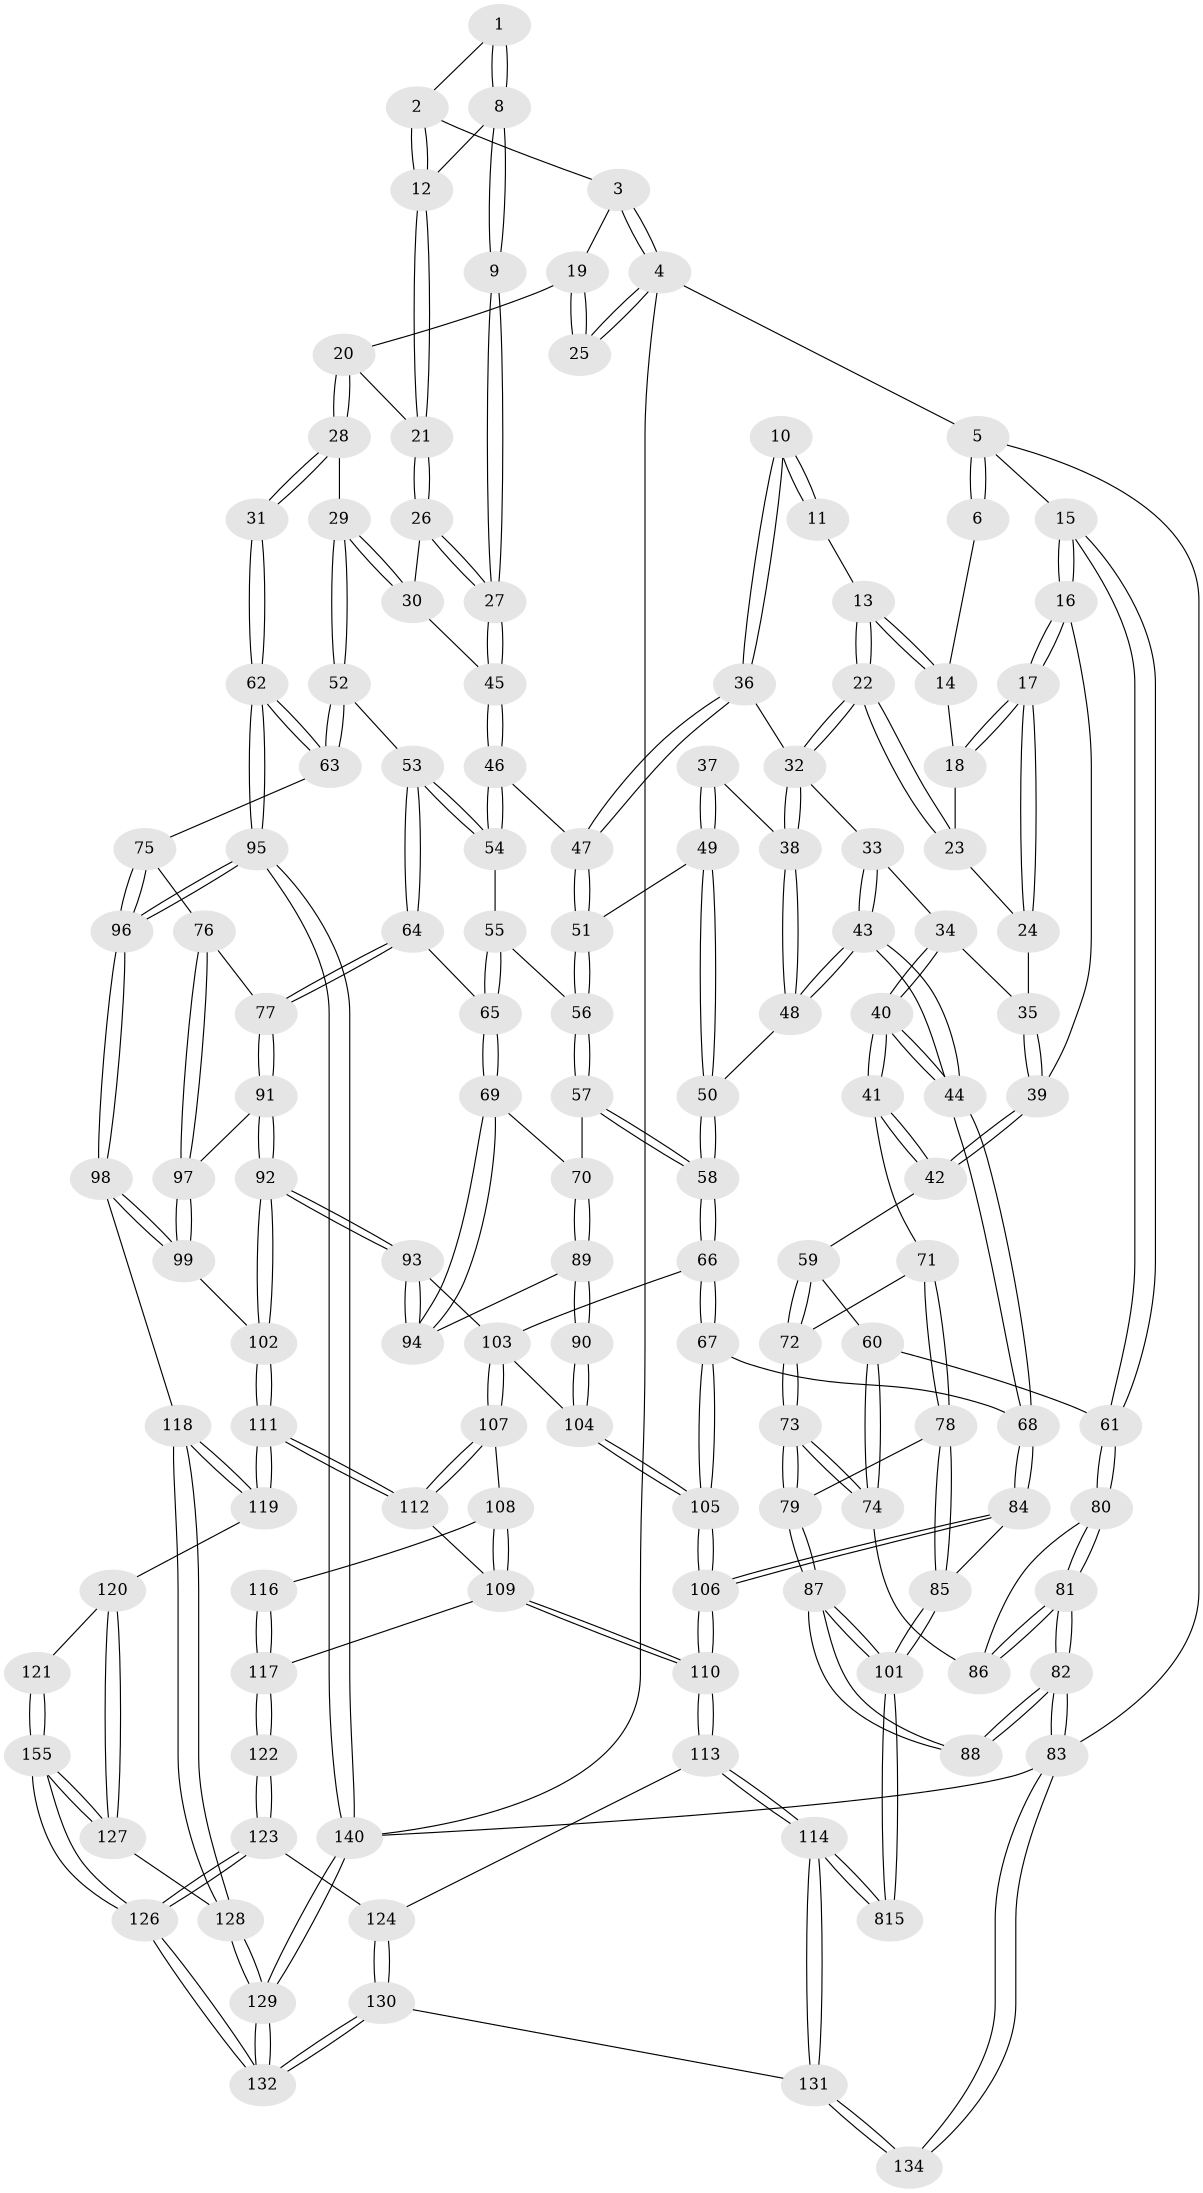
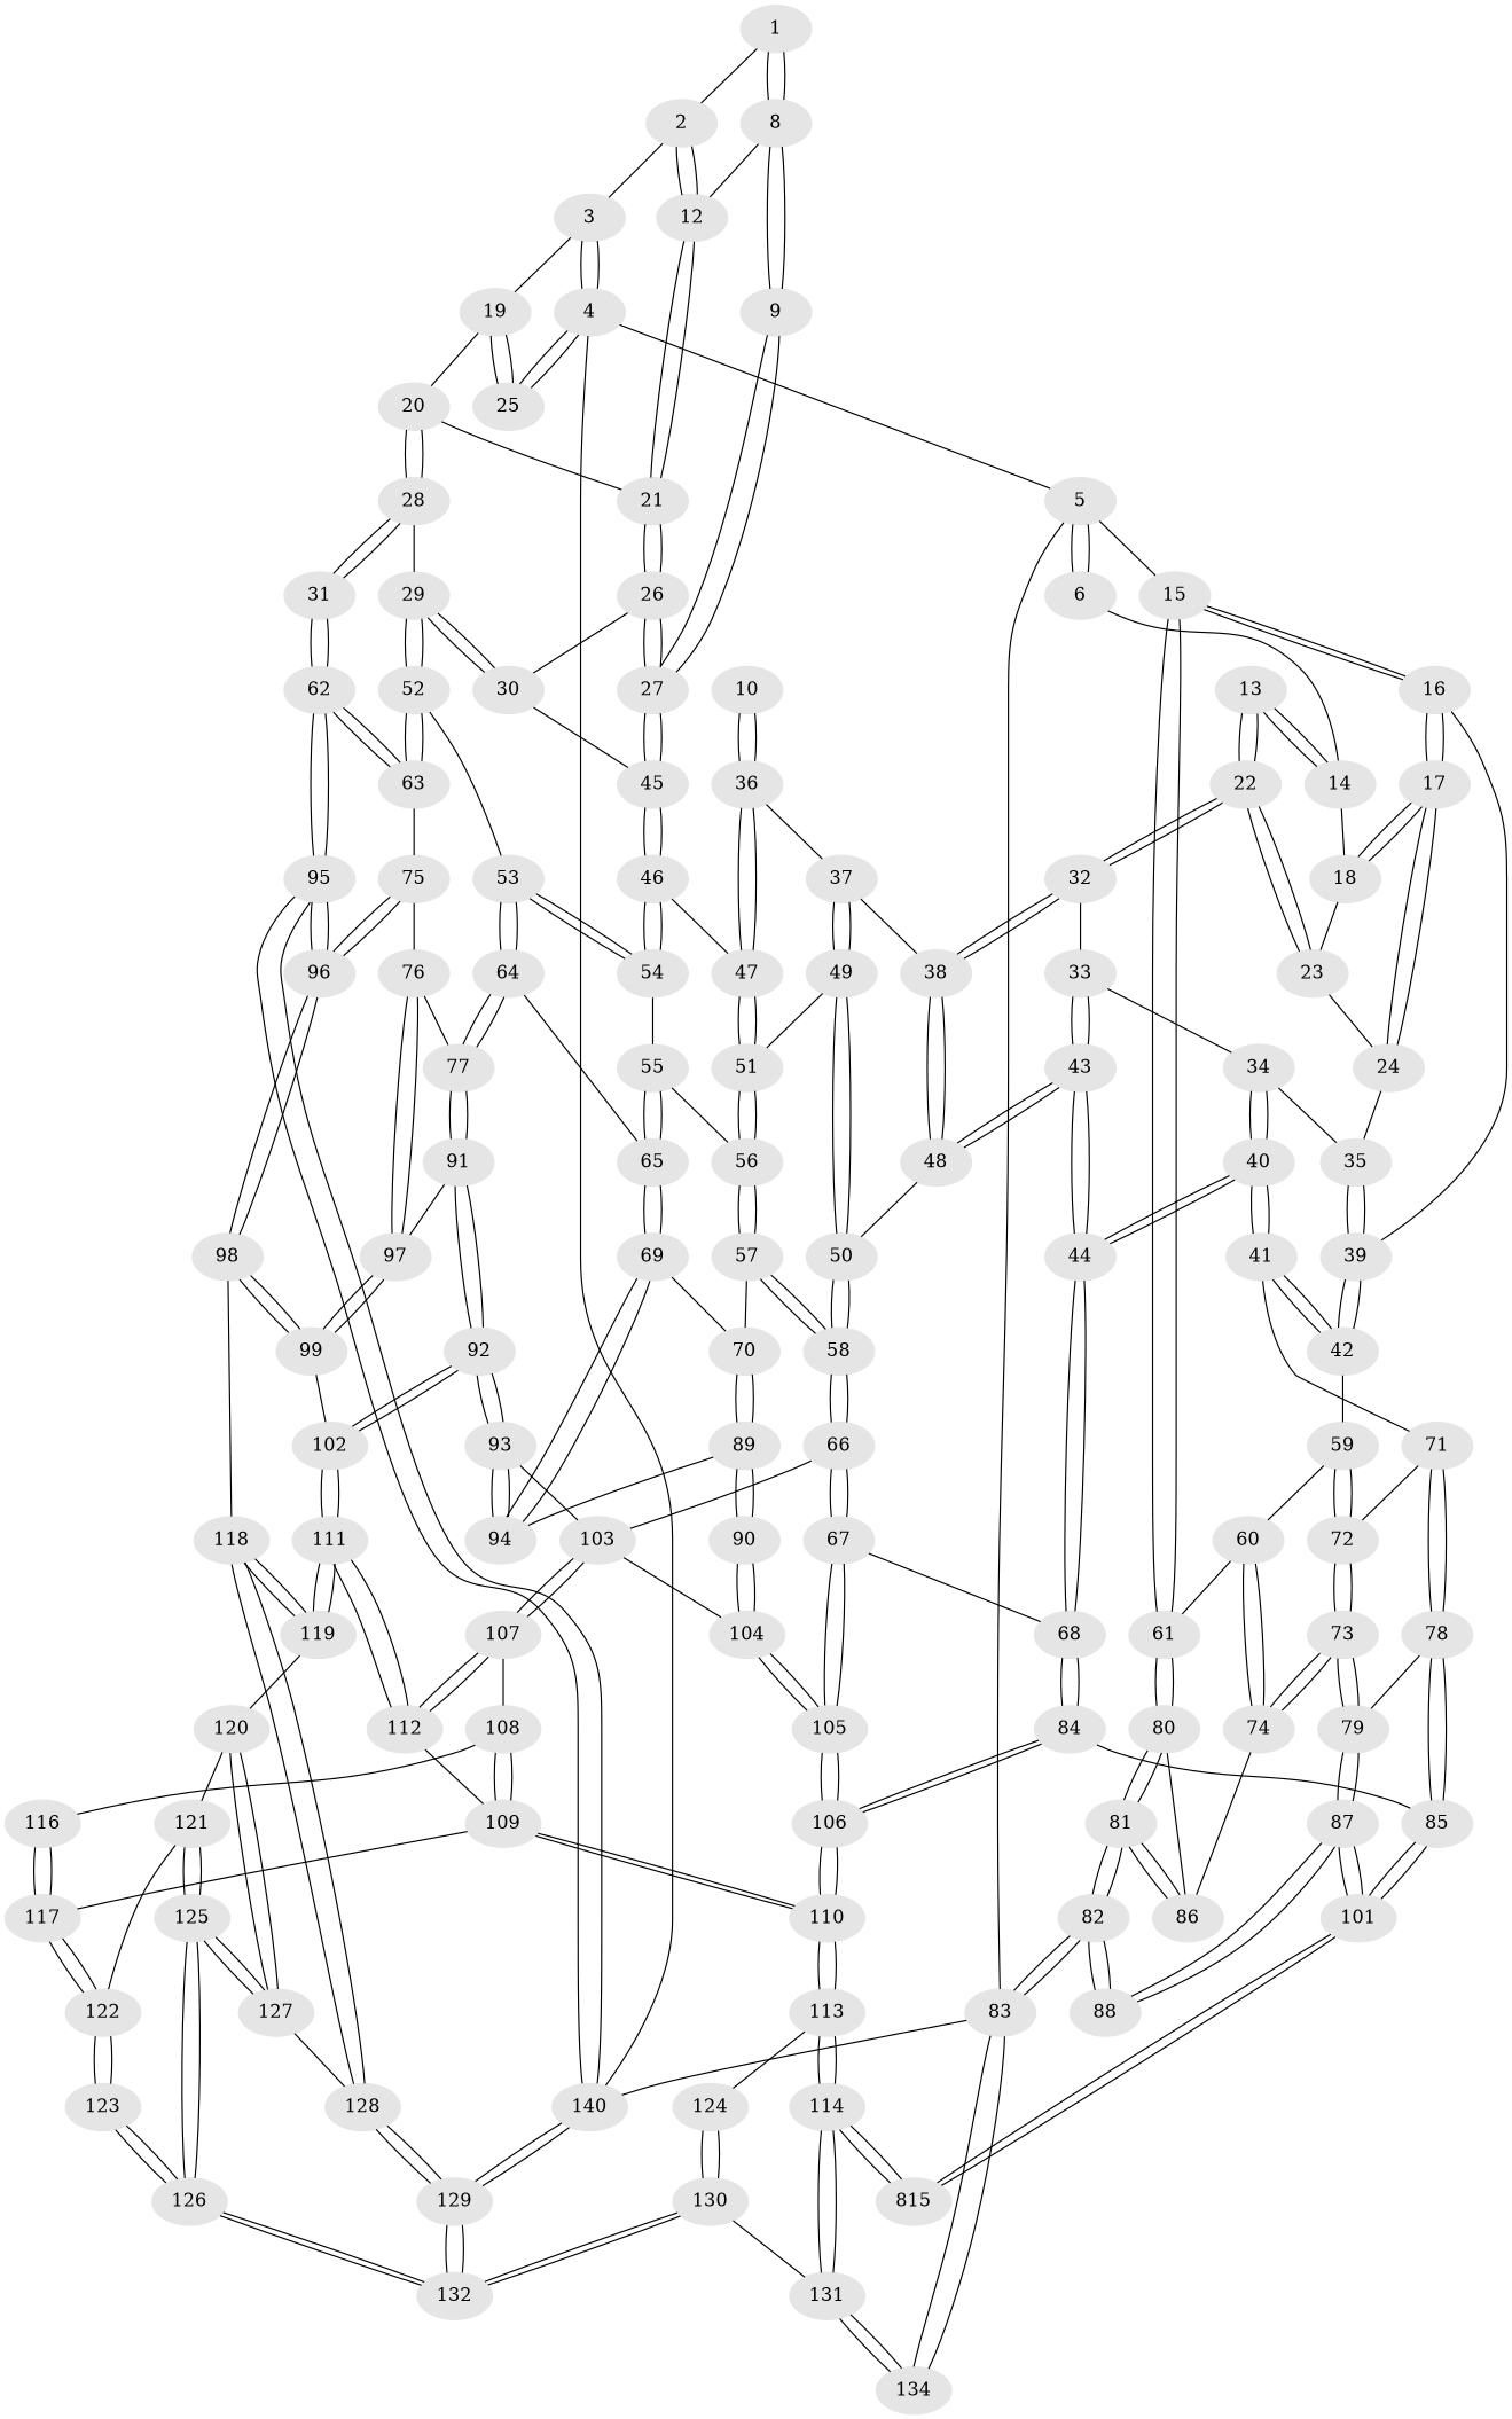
  graph {
    node [color=gray90 style=filled]
    1
    2
    8
    3
    12
    9
    4
    19
    21
    5
    25
    n12 [label=140]
    20
    6
    15
    83
    129
    14
    16
    61
    134
    18
-   11
    13
    27
    10
    36
    45
    37
    47
    22
    26
    23
    32
    17
    39
    80
    24
    42
    35
    28
    31
    29
    30
    33
    38
    62
    46
    52
    53
    63
    95
    34
    43
    48
    40
    44
    41
    49
    51
    50
    59
    71
    68
    72
    78
    60
    84
    54
    55
    56
    58
    66
    57
    64
    75
    65
    77
    69
    70
    89
    67
    103
    74
    73
    86
    81
    96
    76
    91
    94
    105
    90
    104
    106
    85
    79
    87
    97
    98
    99
    92
    101
    88
    82
    110
    n107 [label=815]
    93
    102
    111
    107
    118
    119
    128
    132
    112
    108
    113
    109
    116
    117
    122
    114
    124
    120
    131
    130
    123
    121
    127
-   125 [label=155]
+   125
    126
    1 -- 2
    1 -- 8
    1 -- 8
    2 -- 3
    2 -- 12
    2 -- 12
    8 -- 12
    8 -- 9
    8 -- 9
    3 -- 4
    3 -- 4
    3 -- 19
    12 -- 21
    12 -- 21
    9 -- 27
    9 -- 27
    4 -- 5
    4 -- 25
    4 -- 25
    4 -- n12
    19 -- 25
    19 -- 25
    19 -- 20
    21 -- 26
    21 -- 26
    5 -- 6
    5 -- 6
    5 -- 15
    5 -- 83
    n12 -- 129
    n12 -- 129
    20 -- 21
    20 -- 28
    20 -- 28
    6 -- 14
    15 -- 16
    15 -- 16
    15 -- 61
    15 -- 61
    83 -- n12
    83 -- 134
    83 -- 134
    129 -- 132
    129 -- 132
    14 -- 18
    16 -- 17
    16 -- 17
    16 -- 39
    61 -- 80
    61 -- 80
    18 -- 23
-   11 -- 13
    13 -- 14
    13 -- 14
    13 -- 22
    13 -- 22
    27 -- 45
    27 -- 45
-   10 -- 11
-   10 -- 11
    10 -- 36
    10 -- 36
-   36 -- 32
+   36 -- 37
    36 -- 47
    36 -- 47
    45 -- 46
    45 -- 46
    37 -- 38
    37 -- 49
    37 -- 49
    47 -- 51
    47 -- 51
    22 -- 23
    22 -- 23
    22 -- 32
    22 -- 32
    26 -- 27
    26 -- 27
    26 -- 30
    23 -- 24
    32 -- 33
    32 -- 38
    32 -- 38
    17 -- 18
    17 -- 18
    17 -- 24
    17 -- 24
    39 -- 42
    39 -- 42
    80 -- 86
    80 -- 81
    80 -- 81
    24 -- 35
    42 -- 59
    35 -- 39
    35 -- 39
    28 -- 31
    28 -- 31
    28 -- 29
    31 -- 62
    31 -- 62
    29 -- 30
    29 -- 30
    29 -- 52
    29 -- 52
    30 -- 45
    33 -- 34
    33 -- 43
    33 -- 43
    38 -- 48
    38 -- 48
    62 -- 63
    62 -- 63
    62 -- 95
    62 -- 95
    46 -- 47
    46 -- 54
    46 -- 54
    52 -- 53
    52 -- 63
    52 -- 63
    53 -- 54
    53 -- 54
    53 -- 64
    53 -- 64
    63 -- 75
    95 -- n12
    95 -- n12
    95 -- 96
    95 -- 96
    34 -- 35
    34 -- 40
    34 -- 40
    43 -- 48
    43 -- 48
    43 -- 44
    43 -- 44
    48 -- 50
    40 -- 44
    40 -- 44
    40 -- 41
    40 -- 41
    44 -- 68
    44 -- 68
    41 -- 42
    41 -- 42
    41 -- 71
    49 -- 51
    49 -- 50
    49 -- 50
    51 -- 56
    51 -- 56
    50 -- 58
    50 -- 58
    59 -- 72
    59 -- 72
    59 -- 60
    71 -- 72
    71 -- 78
    71 -- 78
    68 -- 84
    68 -- 84
    72 -- 73
    72 -- 73
    78 -- 85
    78 -- 85
    78 -- 79
    60 -- 61
    60 -- 74
    60 -- 74
    84 -- 106
    84 -- 106
    84 -- 85
    54 -- 55
    55 -- 56
    55 -- 65
    55 -- 65
    56 -- 57
    56 -- 57
    58 -- 66
    58 -- 66
    66 -- 67
    66 -- 67
    66 -- 103
    57 -- 58
    57 -- 58
    57 -- 70
    64 -- 65
    64 -- 77
    64 -- 77
    75 -- 96
    75 -- 96
    75 -- 76
    65 -- 69
    65 -- 69
    77 -- 91
    77 -- 91
    69 -- 70
    69 -- 94
    69 -- 94
    70 -- 89
    70 -- 89
    89 -- 94
    89 -- 90
    89 -- 90
    67 -- 68
    67 -- 105
    67 -- 105
    103 -- 104
    103 -- 107
    103 -- 107
    74 -- 86
    73 -- 74
    73 -- 74
    73 -- 79
    73 -- 79
    81 -- 86
    81 -- 86
    81 -- 82
    81 -- 82
    96 -- 98
    96 -- 98
    76 -- 77
    76 -- 97
    76 -- 97
    91 -- 97
    91 -- 92
    91 -- 92
    105 -- 106
    105 -- 106
    90 -- 104
    90 -- 104
    104 -- 105
    104 -- 105
    106 -- 110
    106 -- 110
    85 -- 101
    85 -- 101
    79 -- 87
    79 -- 87
    87 -- 101
    87 -- 101
    87 -- 88
    87 -- 88
    97 -- 99
    97 -- 99
    98 -- 99
    98 -- 99
    98 -- 118
    99 -- 102
    92 -- 93
    92 -- 93
    92 -- 102
    92 -- 102
    101 -- n107
    101 -- n107
    82 -- 83
    82 -- 83
    82 -- 88
    82 -- 88
    110 -- 113
    110 -- 113
    93 -- 103
    93 -- 94
    93 -- 94
    102 -- 111
    102 -- 111
    111 -- 119
    111 -- 119
    111 -- 112
    111 -- 112
    107 -- 112
    107 -- 112
    107 -- 108
    118 -- 119
    118 -- 119
    118 -- 128
    118 -- 128
    119 -- 120
    128 -- 129
    128 -- 129
    112 -- 109
    108 -- 109
    108 -- 109
    108 -- 116
    113 -- 114
    113 -- 114
    113 -- 124
    109 -- 110
    109 -- 110
    109 -- 117
    116 -- 117
    116 -- 117
    117 -- 122
    117 -- 122
    122 -- 123
    122 -- 123
    114 -- n107
    114 -- n107
    114 -- 131
    114 -- 131
    124 -- 130
    124 -- 130
    120 -- 121
    120 -- 127
    120 -- 127
    131 -- 134
    131 -- 134
    130 -- 132
    130 -- 132
    130 -- 131
-   123 -- 124
    123 -- 126
    123 -- 126
+   121 -- 122
    121 -- 125
    121 -- 125
    127 -- 128
    125 -- 127
    125 -- 127
    125 -- 126
    125 -- 126
    126 -- 132
    126 -- 132
  }
